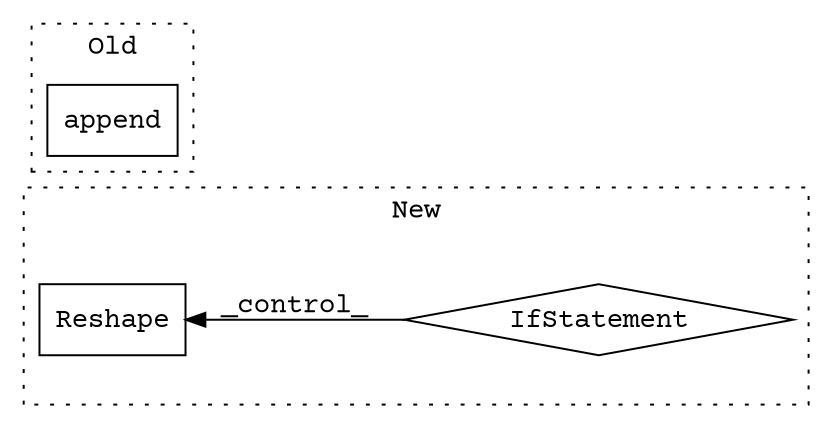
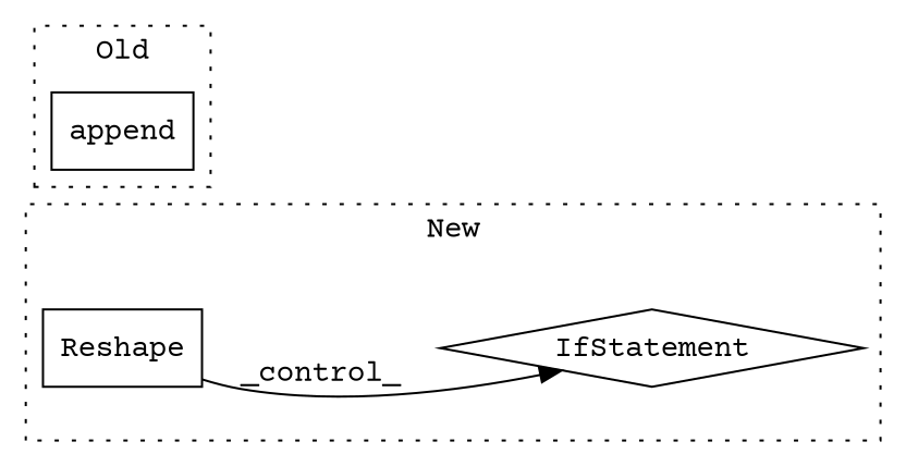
  digraph {
    rankdir=LR
    fontname="Courier Prime"
    node [a=32 shape=box fontname="Courier Prime"]
    n1 [l="8,1" label=Reshape s="11643,11673"]
    n2 [a=25 l="4,2" label=IfStatement s="11600,11619" shape=diamond]
    n3 [l="7,1" label=append s="12987,13044"]
    subgraph cluster_1 {
      label=New
      style=dotted
      n1
      n2
    }
    subgraph cluster_2 {
      label=Old
      style=dotted
      n3
    }
-   n2 -> n1 [label=_control_ fontname="Courier Prime"]
+   n1 -> n2 [label=_control_ fontname="Courier Prime"]
  }
